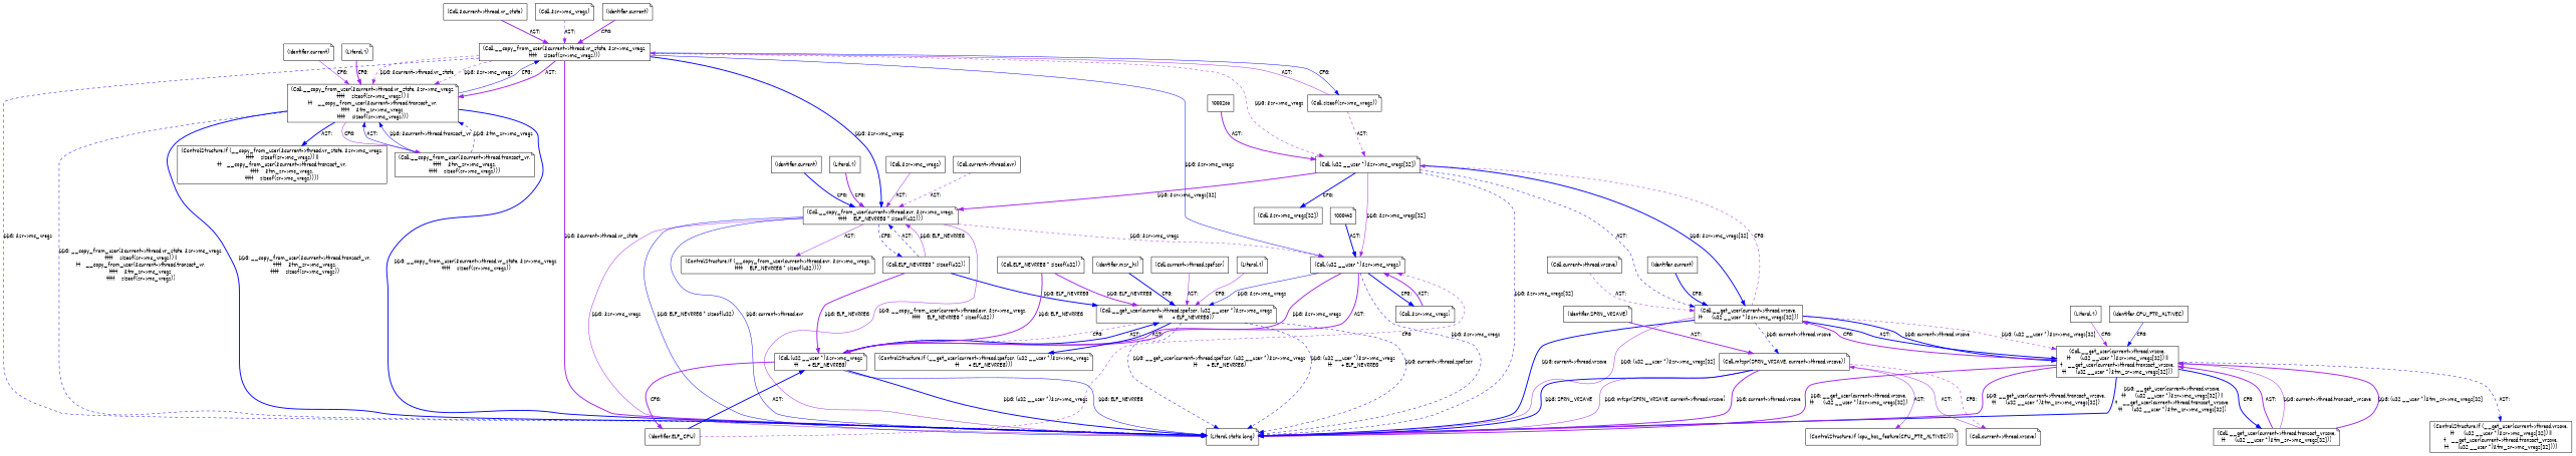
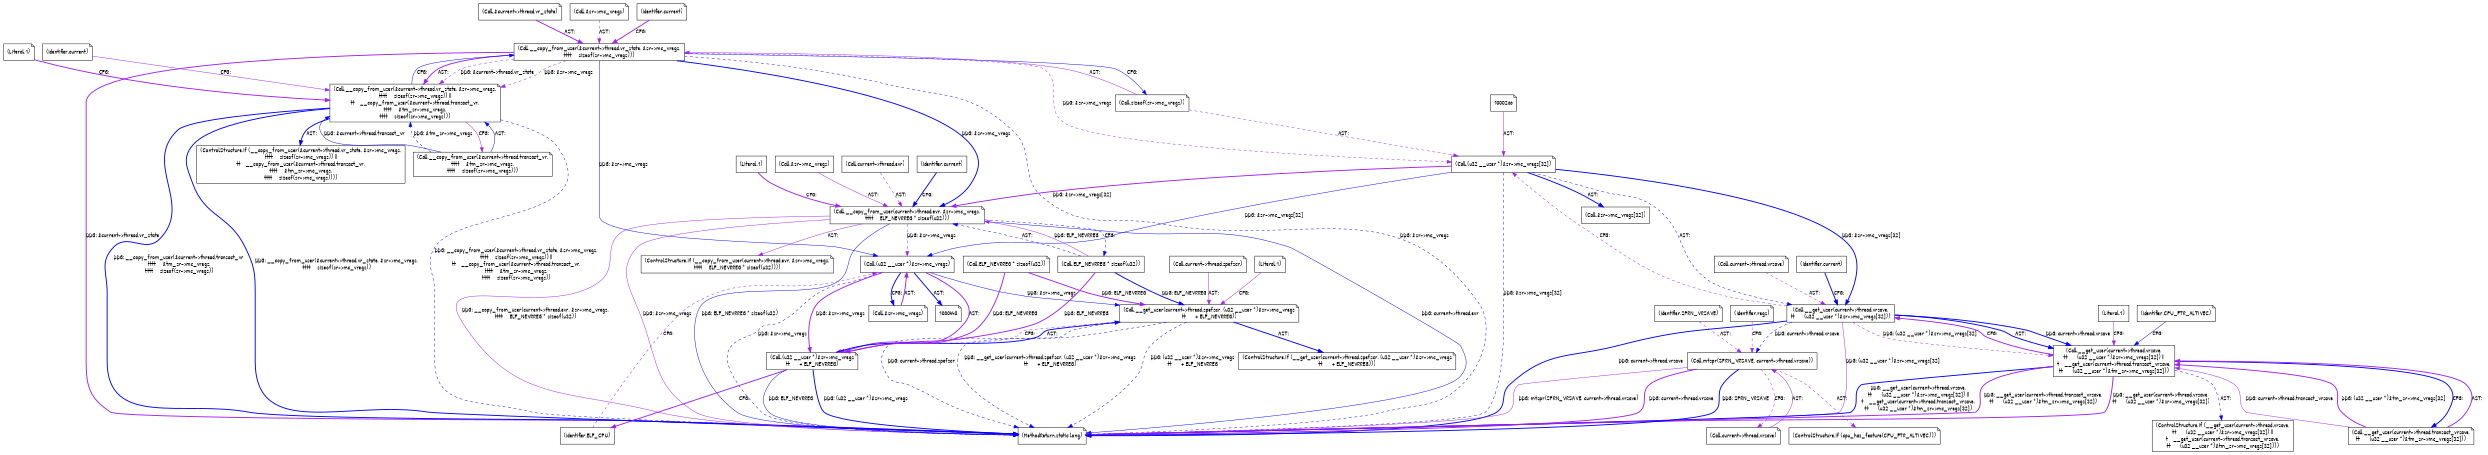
  digraph {
    fontname="Patrick Hand"
    node [fontname="Patrick Hand" shape=note]
    edge [color=purple fontname="Patrick Hand" style=bold]
    n1 [label="(Call,__copy_from_user(&current->thread.vr_state, &sr->mc_vregs,\n\t\t\t\t     sizeof(sr->mc_vregs)))" shape=box]
    n2 [label="(Call,__copy_from_user(&current->thread.vr_state, &sr->mc_vregs,\n\t\t\t\t     sizeof(sr->mc_vregs)) ||\n\t\t    __copy_from_user(&current->thread.transact_vr,\n\t\t\t\t     &tm_sr->mc_vregs,\n\t\t\t\t     sizeof(sr->mc_vregs)))"]
    n3 [label="(Call,(u32 __user *)&sr->mc_vregs[32])"]
    n4 [label="(Call,__copy_from_user(current->thread.evr, &sr->mc_vregs,\n\t\t\t\t     ELF_NEVRREG * sizeof(u32)))"]
    n5 [label="(Call,(u32 __user *)&sr->mc_vregs)"]
    n6 [label="(Call,sizeof(sr->mc_vregs))"]
-   n7 [label="(Literal,static long)"]
+   n7 [label="(MethodReturn,static long)"]
    n8 [label="(ControlStructure,if (__copy_from_user(&current->thread.vr_state, &sr->mc_vregs,\n\t\t\t\t     sizeof(sr->mc_vregs)) ||\n\t\t    __copy_from_user(&current->thread.transact_vr,\n\t\t\t\t     &tm_sr->mc_vregs,\n\t\t\t\t     sizeof(sr->mc_vregs))))" shape=box]
    n9 [label="(Call,__copy_from_user(&current->thread.transact_vr,\n\t\t\t\t     &tm_sr->mc_vregs,\n\t\t\t\t     sizeof(sr->mc_vregs)))"]
    n10 [label="(Call,__get_user(current->thread.vrsave,\n\t\t       (u32 __user *)&sr->mc_vregs[32]))" shape=box]
    n11 [label="(Call,&sr->mc_vregs[32])" shape=box]
    n12 [label="(Call,ELF_NEVRREG * sizeof(u32))" shape=box]
    n13 [label="(ControlStructure,if (__copy_from_user(current->thread.evr, &sr->mc_vregs,\n\t\t\t\t     ELF_NEVRREG * sizeof(u32))))"]
    n14 [label="(Call,__get_user(current->thread.spefscr, (u32 __user *)&sr->mc_vregs\n\t\t       + ELF_NEVRREG))"]
    n15 [label="(Call,(u32 __user *)&sr->mc_vregs\n\t\t       + ELF_NEVRREG)"]
    n16 [label="(Call,&sr->mc_vregs)"]
    n17 [label="(Call,__get_user(current->thread.vrsave,\n\t\t       (u32 __user *)&sr->mc_vregs[32]) ||\n\t    __get_user(current->thread.transact_vrsave,\n\t\t       (u32 __user *)&tm_sr->mc_vregs[32]))" shape=box]
-   n18 [label="(Call,mtspr(SPRN_VRSAVE, current->thread.vrsave))"]
+   n18 [label="(Call,mtspr(SPRN_VRSAVE, current->thread.vrsave))" shape=box]
    n19 [label="(ControlStructure,if (__get_user(current->thread.vrsave,\n\t\t       (u32 __user *)&sr->mc_vregs[32]) ||\n\t    __get_user(current->thread.transact_vrsave,\n\t\t       (u32 __user *)&tm_sr->mc_vregs[32])))" shape=box]
    n20 [label="(Call,__get_user(current->thread.transact_vrsave,\n\t\t       (u32 __user *)&tm_sr->mc_vregs[32]))"]
    n21 [label="(Call,current->thread.vrsave)"]
    n22 [label="(ControlStructure,if (cpu_has_feature(CPU_FTR_ALTIVEC)))"]
    n23 [label="(ControlStructure,if (__get_user(current->thread.spefscr, (u32 __user *)&sr->mc_vregs\n\t\t       + ELF_NEVRREG)))"]
    n24 [label="(Identifier,ELF_CPU)" shape=box]
    n25 [label="(Literal,1)"]
    n26 [label="(Literal,1)" shape=box]
-   n27 [label="(Call,&current->thread.vr_state)" shape=box]
+   n27 [label="(Call,&current->thread.vr_state)"]
    n28 [label="(Literal,1)"]
    n29 [label="(Identifier,current)" shape=box]
-   n30 [label="(Identifier,CPU_FTR_ALTIVEC)" shape=box]
+   n30 [label="(Identifier,CPU_FTR_ALTIVEC)"]
    n31 [label="(Literal,1)" shape=box]
    n32 [label="(Call,&sr->mc_vregs)"]
    n33 [label="(Call,&sr->mc_vregs)" shape=box]
    n34 [label="(Call,ELF_NEVRREG * sizeof(u32))"]
    n35 [label="(Call,current->thread.evr)" shape=box]
-   n36 [label="(Identifier,msr_hi)"]
    n37 [label="(Identifier,current)"]
-   n38 [label="(Call,current->thread.spefscr)" shape=box]
+   n38 [label="(Call,current->thread.spefscr)"]
+   n39 [label="(Identifier,regs)"]
    n40 [label="(Call,current->thread.vrsave)"]
    n41 [label="(Identifier,SPRN_VRSAVE)"]
    n42 [label="(Identifier,current)" shape=box]
    n43 [label="(Identifier,current)"]
-   1000266 [shape=box]
+   1000266
    1000448
    n1 -> n2 [label="AST: "]
    n1 -> n2 [label="DDG: &current->thread.vr_state" style=dashed]
    n1 -> n2 [label="DDG: &sr->mc_vregs" style=dashed]
    n1 -> n3 [label="DDG: &sr->mc_vregs" style=dashed]
    n1 -> n4 [color=blue label="DDG: &sr->mc_vregs"]
    n1 -> n5 [color=blue label="DDG: &sr->mc_vregs" style=solid]
    n1 -> n6 [color=blue label="CFG: " style=solid]
    n1 -> n7 [label="DDG: &current->thread.vr_state"]
    n1 -> n7 [color=blue label="DDG: &sr->mc_vregs" style=dashed]
    n2 -> n1 [color=blue label="CFG: " style=solid]
    n2 -> n7 [color=blue label="DDG: __copy_from_user(&current->thread.transact_vr,\n\t\t\t\t     &tm_sr->mc_vregs,\n\t\t\t\t     sizeof(sr->mc_vregs))"]
    n2 -> n7 [color=blue label="DDG: __copy_from_user(&current->thread.vr_state, &sr->mc_vregs,\n\t\t\t\t     sizeof(sr->mc_vregs))"]
    n2 -> n7 [color=blue label="DDG: __copy_from_user(&current->thread.vr_state, &sr->mc_vregs,\n\t\t\t\t     sizeof(sr->mc_vregs)) ||\n\t\t    __copy_from_user(&current->thread.transact_vr,\n\t\t\t\t     &tm_sr->mc_vregs,\n\t\t\t\t     sizeof(sr->mc_vregs))" style=dashed]
    n2 -> n8 [color=blue label="AST: "]
    n2 -> n9 [label="CFG: " style=solid]
    n3 -> n4 [label="DDG: &sr->mc_vregs[32]"]
-   n3 -> n5 [label="DDG: &sr->mc_vregs[32]" style=solid]
+   n3 -> n5 [color=blue label="DDG: &sr->mc_vregs[32]" style=solid]
    n3 -> n7 [color=blue label="DDG: &sr->mc_vregs[32]" style=dashed]
    n3 -> n10 [color=blue label="AST: " style=dashed]
    n3 -> n10 [color=blue label="DDG: &sr->mc_vregs[32]"]
-   n3 -> n11 [color=blue label="CFG: "]
+   n3 -> n11 [color=blue label="AST: "]
    n4 -> n5 [label="DDG: &sr->mc_vregs" style=dashed]
    n4 -> n7 [label="DDG: __copy_from_user(current->thread.evr, &sr->mc_vregs,\n\t\t\t\t     ELF_NEVRREG * sizeof(u32))" style=solid]
    n4 -> n7 [label="DDG: &sr->mc_vregs" style=solid]
    n4 -> n7 [color=blue label="DDG: ELF_NEVRREG * sizeof(u32)" style=solid]
    n4 -> n7 [color=blue label="DDG: current->thread.evr" style=solid]
    n4 -> n12 [color=blue label="CFG: " style=dashed]
    n4 -> n13 [label="AST: " style=solid]
    n5 -> n7 [color=blue label="DDG: &sr->mc_vregs" style=dashed]
    n5 -> n14 [color=blue label="DDG: &sr->mc_vregs" style=solid]
    n5 -> n15 [label="AST: "]
    n5 -> n15 [label="DDG: &sr->mc_vregs"]
    n5 -> n16 [color=blue label="CFG: "]
    n6 -> n1 [label="AST: " style=solid]
    n6 -> n3 [label="AST: " style=dashed]
    n9 -> n2 [color=blue label="AST: " style=solid]
    n9 -> n2 [color=blue label="DDG: &current->thread.transact_vr" style=solid]
    n9 -> n2 [color=blue label="DDG: &tm_sr->mc_vregs" style=dashed]
    n10 -> n3 [label="CFG: " style=dashed]
    n10 -> n7 [color=blue label="DDG: current->thread.vrsave"]
    n10 -> n7 [label="DDG: (u32 __user *)&sr->mc_vregs[32]" style=solid]
    n10 -> n17 [color=blue label="AST: "]
    n10 -> n17 [color=blue label="DDG: current->thread.vrsave"]
    n10 -> n17 [label="DDG: (u32 __user *)&sr->mc_vregs[32]" style=dashed]
    n10 -> n18 [color=blue label="DDG: current->thread.vrsave" style=dashed]
    n12 -> n4 [color=blue label="AST: " style=dashed]
    n12 -> n4 [label="DDG: ELF_NEVRREG" style=solid]
    n12 -> n14 [color=blue label="DDG: ELF_NEVRREG"]
    n12 -> n15 [label="DDG: ELF_NEVRREG"]
    n14 -> n7 [color=blue label="DDG: __get_user(current->thread.spefscr, (u32 __user *)&sr->mc_vregs\n\t\t       + ELF_NEVRREG)" style=dashed]
    n14 -> n7 [color=blue label="DDG: (u32 __user *)&sr->mc_vregs\n\t\t       + ELF_NEVRREG" style=dashed]
    n14 -> n7 [color=blue label="DDG: current->thread.spefscr" style=dashed]
    n14 -> n15 [label="CFG: " style=dashed]
    n14 -> n23 [color=blue label="AST: "]
    n15 -> n7 [color=blue label="DDG: (u32 __user *)&sr->mc_vregs"]
    n15 -> n7 [color=blue label="DDG: ELF_NEVRREG" style=solid]
    n15 -> n14 [color=blue label="AST: "]
    n15 -> n24 [label="CFG: "]
    n16 -> n5 [label="AST: "]
    n17 -> n7 [label="DDG: __get_user(current->thread.vrsave,\n\t\t       (u32 __user *)&sr->mc_vregs[32])"]
    n17 -> n7 [color=blue label="DDG: __get_user(current->thread.vrsave,\n\t\t       (u32 __user *)&sr->mc_vregs[32]) ||\n\t    __get_user(current->thread.transact_vrsave,\n\t\t       (u32 __user *)&tm_sr->mc_vregs[32])"]
    n17 -> n7 [label="DDG: __get_user(current->thread.transact_vrsave,\n\t\t       (u32 __user *)&tm_sr->mc_vregs[32])"]
    n17 -> n10 [label="CFG: "]
    n17 -> n19 [color=blue label="AST: " style=dashed]
    n17 -> n20 [color=blue label="CFG: "]
    n18 -> n7 [label="DDG: mtspr(SPRN_VRSAVE, current->thread.vrsave)" style=solid]
    n18 -> n7 [label="DDG: current->thread.vrsave"]
    n18 -> n7 [color=blue label="DDG: SPRN_VRSAVE"]
    n18 -> n21 [label="CFG: " style=dashed]
-   n18 -> n22 [label="AST: " style=solid]
+   n18 -> n22 [label="AST: " style=dashed]
    n20 -> n17 [label="AST: "]
    n20 -> n17 [label="DDG: current->thread.transact_vrsave" style=solid]
    n20 -> n17 [label="DDG: (u32 __user *)&tm_sr->mc_vregs[32]"]
    n21 -> n18 [label="AST: " style=solid]
    n24 -> n5 [label="CFG: " style=dashed]
-   n24 -> n15 [color=blue label="AST: "]
    n25 -> n2 [label="CFG: "]
    n26 -> n17 [label="CFG: " style=solid]
    n27 -> n1 [label="AST: "]
    n28 -> n14 [label="CFG: " style=solid]
    n29 -> n4 [color=blue label="CFG: "]
    n30 -> n17 [color=blue label="CFG: " style=solid]
    n31 -> n4 [label="CFG: "]
    n32 -> n1 [label="AST: " style=dashed]
    n33 -> n4 [label="AST: " style=solid]
    n34 -> n14 [label="DDG: ELF_NEVRREG"]
    n34 -> n15 [label="DDG: ELF_NEVRREG"]
    n35 -> n4 [label="AST: " style=dashed]
-   n36 -> n14 [color=blue label="CFG: "]
    n37 -> n1 [label="CFG: "]
    n38 -> n14 [label="AST: " style=solid]
+   n39 -> n18 [label="CFG: " style=dashed]
    n40 -> n10 [label="AST: " style=dashed]
-   n41 -> n18 [label="AST: "]
+   n41 -> n18 [label="AST: " style=dashed]
    n42 -> n10 [color=blue label="CFG: "]
    n43 -> n2 [label="CFG: " style=solid]
-   1000266 -> n3 [label="AST: "]
-   1000448 -> n5 [color=blue label="AST: "]
+   1000266 -> n3 [label="AST: " style=solid]
+   n5 -> 1000448 [color=blue label="AST: "]
  }
